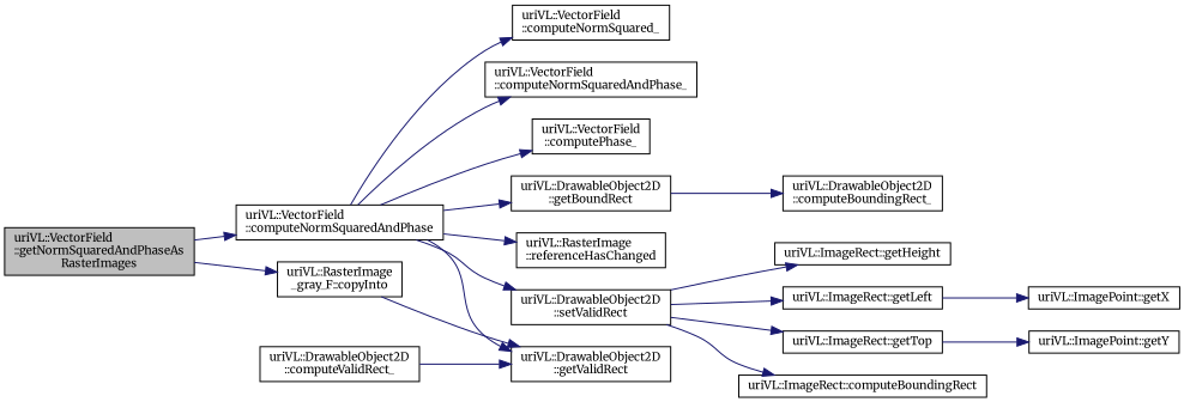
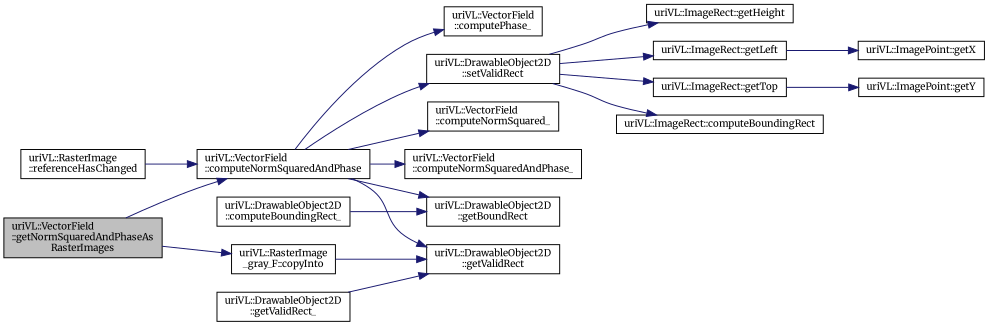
  digraph {
    fontname=Merriweather
    rankdir=LR
    node [color=black fillcolor=white fontname=Merriweather fontsize=10 shape=record style=filled]
    edge [color=midnightblue fontname=Merriweather fontsize=10 labelfontname=Helvetica labelfontsize=10 style=solid]
    n1 [fillcolor=grey75 fontcolor=black height=0.2 label="uriVL::VectorField\l::getNormSquaredAndPhaseAs\lRasterImages" width=0.4]
    n2 [height=0.2 label="uriVL::VectorField\l::computeNormSquaredAndPhase" width=0.4]
    n3 [height=0.2 label="uriVL::RasterImage\l_gray_F::copyInto" width=0.4]
    n4 [height=0.2 label="uriVL::VectorField\l::computeNormSquared_" width=0.4]
    n5 [height=0.2 label="uriVL::VectorField\l::computeNormSquaredAndPhase_" width=0.4]
    n6 [height=0.2 label="uriVL::VectorField\l::computePhase_" width=0.4]
    n7 [height=0.2 label="uriVL::DrawableObject2D\l::getBoundRect" width=0.4]
    n8 [height=0.2 label="uriVL::DrawableObject2D\l::getValidRect" width=0.4]
    n9 [height=0.2 label="uriVL::RasterImage\l::referenceHasChanged" width=0.4]
    n10 [height=0.2 label="uriVL::DrawableObject2D\l::setValidRect" width=0.4]
    n11 [height=0.2 label="uriVL::DrawableObject2D\l::computeBoundingRect_" width=0.4]
    n12 [height=0.2 label="uriVL::ImageRect::getHeight" width=0.4]
    n13 [height=0.2 label="uriVL::ImageRect::getLeft" width=0.4]
    n14 [height=0.2 label="uriVL::ImageRect::getTop" width=0.4]
    n15 [height=0.2 label="uriVL::ImageRect::computeBoundingRect" width=0.4]
-   n16 [height=0.2 label="uriVL::DrawableObject2D\l::computeValidRect_" width=0.4]
+   n16 [height=0.2 label="uriVL::DrawableObject2D\l::getValidRect_" width=0.4]
    n17 [height=0.2 label="uriVL::ImagePoint::getX" width=0.4]
    n18 [height=0.2 label="uriVL::ImagePoint::getY" width=0.4]
    n1 -> n2
    n1 -> n3
    n2 -> n4
    n2 -> n5
    n2 -> n6
    n2 -> n7
    n2 -> n8
-   n2 -> n9
+   n9 -> n2
    n2 -> n10
    n3 -> n8
-   n7 -> n11
+   n11 -> n7
    n10 -> n12
    n10 -> n13
    n10 -> n14
    n10 -> n15
    n13 -> n17
    n14 -> n18
    n16 -> n8
  }
